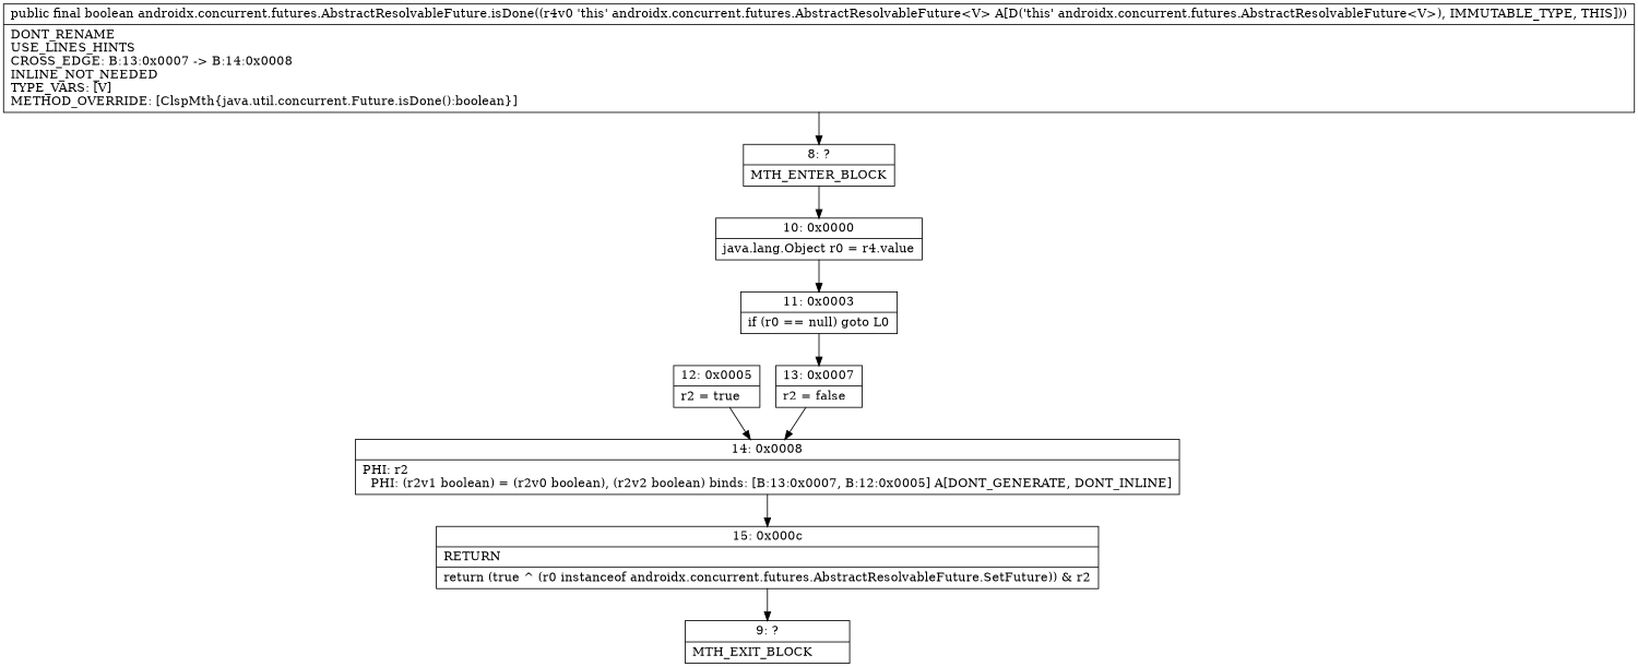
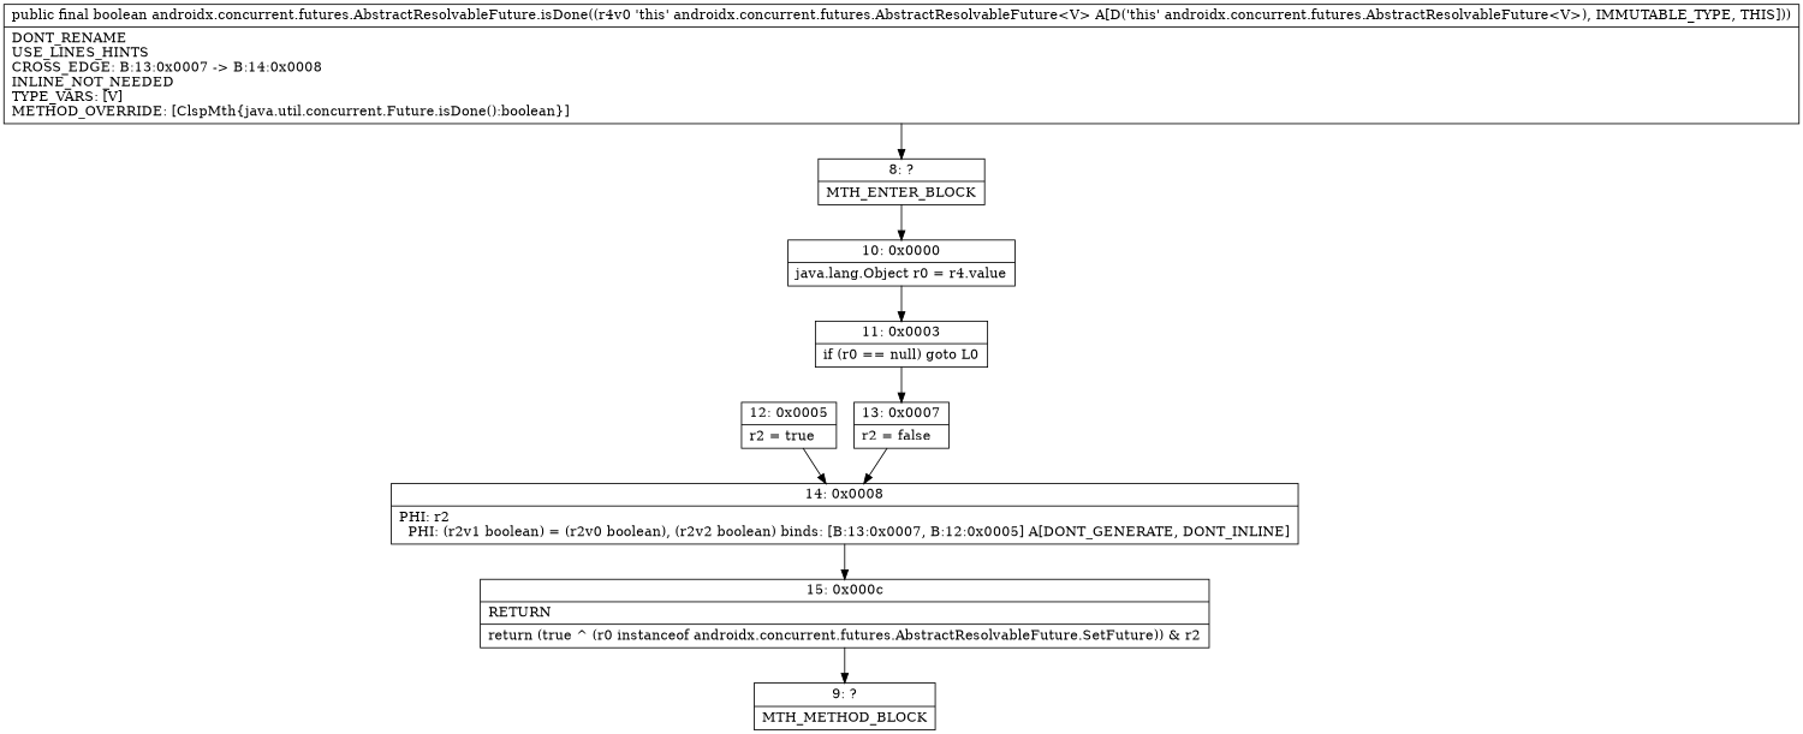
  digraph {
    node [shape=record]
    n1 [label="{8\:\ ?|MTH_ENTER_BLOCK\l}"]
    n2 [label="{10\:\ 0x0000|java.lang.Object r0 = r4.value\l}"]
    n3 [label="{11\:\ 0x0003|if (r0 == null) goto L0\l}"]
    n4 [label="{13\:\ 0x0007|r2 = false\l}"]
    n5 [label="{12\:\ 0x0005|r2 = true\l}"]
    n6 [label="{14\:\ 0x0008|PHI: r2 \l  PHI: (r2v1 boolean) = (r2v0 boolean), (r2v2 boolean) binds: [B:13:0x0007, B:12:0x0005] A[DONT_GENERATE, DONT_INLINE]\l}"]
    n7 [label="{15\:\ 0x000c|RETURN\l|return (true ^ (r0 instanceof androidx.concurrent.futures.AbstractResolvableFuture.SetFuture)) & r2\l}"]
-   n8 [label="{9\:\ ?|MTH_EXIT_BLOCK\l}"]
+   n8 [label="{9\:\ ?|MTH_METHOD_BLOCK\l}"]
    n9 [label="{public final boolean androidx.concurrent.futures.AbstractResolvableFuture.isDone((r4v0 'this' androidx.concurrent.futures.AbstractResolvableFuture\<V\> A[D('this' androidx.concurrent.futures.AbstractResolvableFuture\<V\>), IMMUTABLE_TYPE, THIS]))  | DONT_RENAME\lUSE_LINES_HINTS\lCROSS_EDGE: B:13:0x0007 \-\> B:14:0x0008\lINLINE_NOT_NEEDED\lTYPE_VARS: [V]\lMETHOD_OVERRIDE: [ClspMth\{java.util.concurrent.Future.isDone():boolean\}]\l}"]
    n1 -> n2
    n2 -> n3
    n3 -> n4
    n4 -> n6
    n5 -> n6
    n6 -> n7
    n7 -> n8
    n9 -> n1
  }
